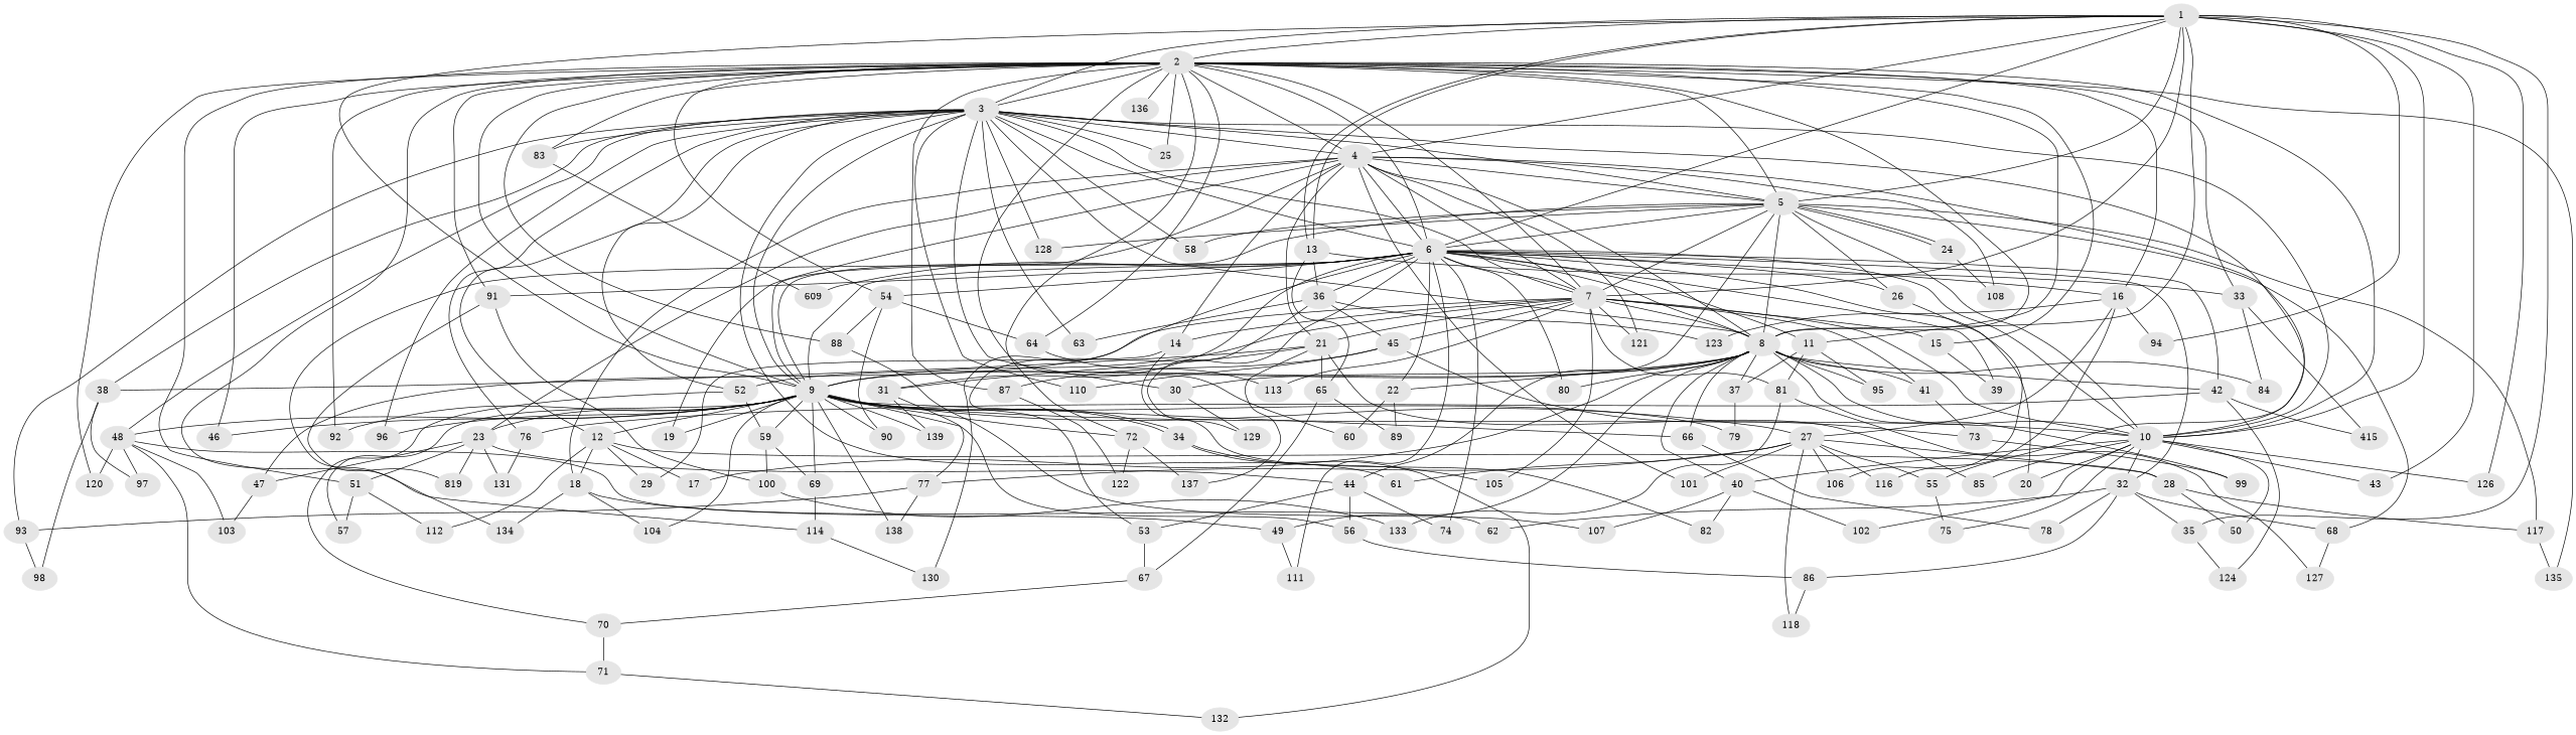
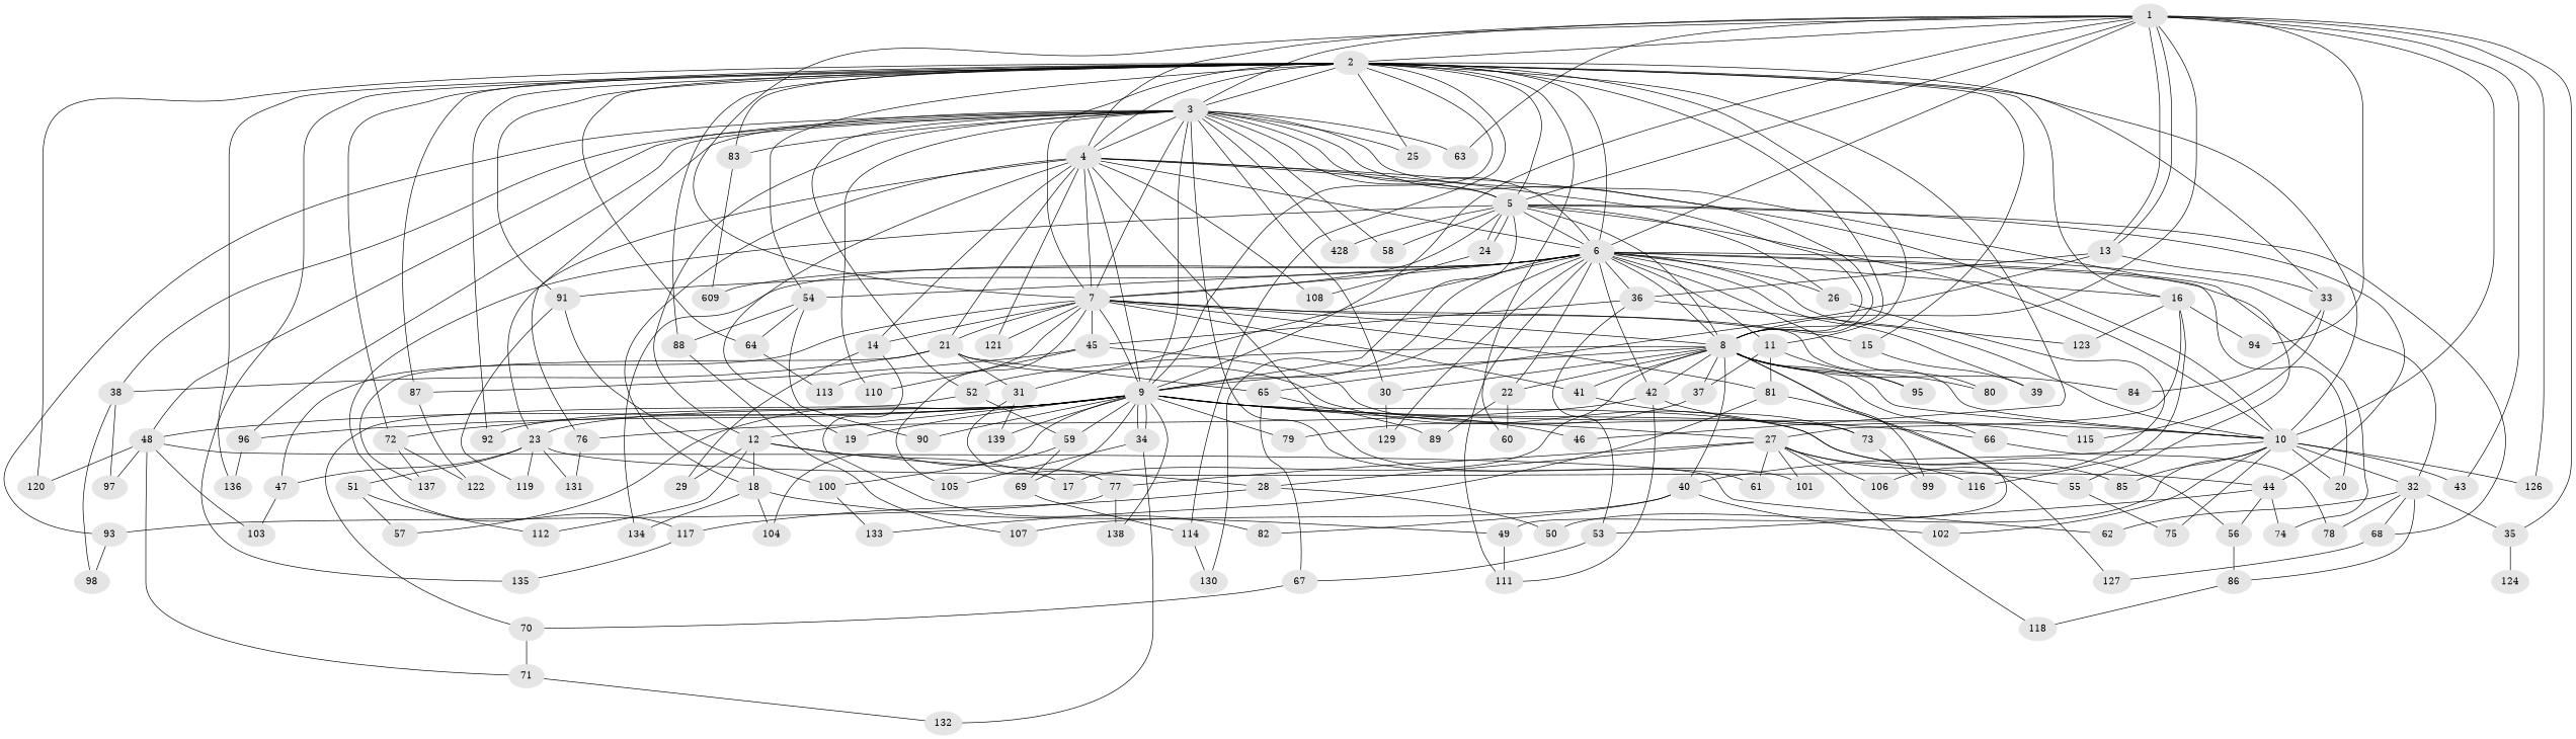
  graph {
    node [color=gray90 style=filled]
    1
    2
    3
    4
    5
    6
    7
    8
    9
    10
    13
    35
    43
    63
    94
    126
    11
    15
    16
    25
    33
    46
    51
    54
    60
    64
    72
    83
    87
    88
    91
    92
    114
    120
    135
    136
    12
    30
    38
    48
    52
    55
    58
    61
    76
    93
    96
    110
-   128
+   128 [label=428]
    14
    18
    19
    21
    23
    101
    108
    121
    24
    26
    44
    68
    117
    20
    22
    31
    32
    36
    39
    42
    74
    80
    n72 [label=609]
    111
    129
    130
    134
    41
    45
    47
    81
    105
    113
    17
    37
    40
    49
    66
    84
    95
    99
    27
    34
    56
    57
    59
    69
    79
    90
    104
    138
    139
    50
    75
    85
    102
    65
    124
    116
    123
-   115 [label=415]
+   115
    112
    137
    122
    107
-   119 [label=819]
+   119
    100
    28
    29
    97
    98
    62
    103
    71
    70
    131
    82
    106
    53
    127
    89
    77
    78
    86
    73
    133
    118
    132
    67
    1 -- 2
    1 -- 3
    1 -- 4
    1 -- 5
    1 -- 6
    1 -- 7
    1 -- 8
    1 -- 9
    1 -- 10
    1 -- 13
    1 -- 13
    1 -- 35
    1 -- 43
-   36 -- 63
+   1 -- 63
    1 -- 94
    1 -- 126
    2 -- 3
    2 -- 4
    2 -- 5
    2 -- 6
    2 -- 7
    2 -- 8
    2 -- 9
    2 -- 10
    2 -- 11
    2 -- 15
    2 -- 16
    2 -- 25
    2 -- 33
    2 -- 46
-   2 -- 51
    2 -- 54
    2 -- 60
    2 -- 64
    2 -- 72
    2 -- 83
    2 -- 87
    2 -- 88
    2 -- 91
    2 -- 92
    2 -- 114
    2 -- 120
    2 -- 135
    2 -- 136
    3 -- 4
    3 -- 5
    3 -- 6
    3 -- 7
    3 -- 8
    3 -- 9
-   3 -- 10
    3 -- 63
    3 -- 25
    3 -- 83
    3 -- 12
    3 -- 30
    3 -- 38
    3 -- 48
    3 -- 52
    3 -- 55
    3 -- 58
    3 -- 61
    3 -- 76
    3 -- 93
    3 -- 96
    3 -- 110
    3 -- 128
    4 -- 5
    4 -- 6
    4 -- 7
    4 -- 8
    4 -- 9
    4 -- 10
    4 -- 14
    4 -- 18
    4 -- 19
    4 -- 21
    4 -- 23
    4 -- 101
    4 -- 108
    4 -- 121
    5 -- 6
    5 -- 7
    5 -- 8
    5 -- 9
    5 -- 10
    5 -- 58
    5 -- 128
    5 -- 24
    5 -- 24
    5 -- 26
    5 -- 44
    5 -- 68
    5 -- 117
    6 -- 7
    6 -- 8
    6 -- 9
    6 -- 10
    6 -- 11
    6 -- 16
    6 -- 54
    6 -- 91
    6 -- 26
    6 -- 20
    6 -- 22
    6 -- 31
    6 -- 32
    6 -- 36
    6 -- 39
    6 -- 42
    6 -- 74
    6 -- 80
    6 -- n72
    6 -- 111
    6 -- 129
    6 -- 130
    6 -- 134
    7 -- 8
    7 -- 9
    7 -- 10
    7 -- 15
    7 -- 14
    7 -- 21
    7 -- 121
    7 -- 41
    7 -- 45
    7 -- 47
    7 -- 81
    7 -- 105
    7 -- 113
    8 -- 9
    8 -- 10
    8 -- 30
    8 -- 52
    8 -- 22
    8 -- 42
    8 -- 80
    8 -- 41
    8 -- 17
    8 -- 37
    8 -- 40
    8 -- 49
    8 -- 66
    8 -- 84
    8 -- 95
    8 -- 99
    9 -- 10
    9 -- 46
    9 -- 72
    9 -- 92
    9 -- 12
    9 -- 48
    9 -- 96
    9 -- 19
    9 -- 23
    9 -- 66
    9 -- 27
    9 -- 34
    9 -- 34
    9 -- 56
    9 -- 57
    9 -- 59
    9 -- 69
    9 -- 79
    9 -- 90
    9 -- 104
    9 -- 138
    9 -- 139
    10 -- 43
    10 -- 126
    10 -- 20
    10 -- 32
    10 -- 40
    10 -- 50
    10 -- 75
    10 -- 85
    10 -- 102
    13 -- 33
    13 -- 36
    13 -- 65
    35 -- 124
    11 -- 81
    11 -- 37
    11 -- 95
    15 -- 39
    16 -- 94
    16 -- 27
    16 -- 116
    16 -- 123
    33 -- 84
    33 -- 115
    51 -- 57
    51 -- 112
    54 -- 64
    54 -- 88
    54 -- 90
    64 -- 113
    72 -- 137
    72 -- 122
    83 -- n72
    87 -- 122
    88 -- 107
    91 -- 119
    91 -- 100
    114 -- 130
    12 -- 18
    12 -- 17
    12 -- 112
    12 -- 28
    12 -- 29
    30 -- 129
    38 -- 97
    38 -- 98
    48 -- 120
    48 -- 97
    48 -- 62
    48 -- 103
    48 -- 71
    52 -- 59
    52 -- 70
    55 -- 75
    76 -- 131
    93 -- 98
+   96 -- 136
    14 -- 29
    14 -- 82
    18 -- 134
    18 -- 49
    18 -- 104
    21 -- 38
    21 -- 31
    21 -- 85
    21 -- 65
    21 -- 137
    23 -- 51
    23 -- 44
    23 -- 47
    23 -- 119
    23 -- 131
    24 -- 108
    26 -- 106
    44 -- 74
    44 -- 56
    44 -- 53
    68 -- 127
    117 -- 135
    22 -- 60
    22 -- 89
    31 -- 139
    31 -- 77
    32 -- 35
    32 -- 68
    32 -- 62
    32 -- 78
    32 -- 86
    36 -- 45
    36 -- 123
    36 -- 53
    42 -- 76
-   42 -- 124
+   42 -- 111
    42 -- 115
    41 -- 73
    45 -- 87
    45 -- 110
    45 -- 73
    47 -- 103
    81 -- 127
    81 -- 133
    37 -- 79
    40 -- 102
    40 -- 107
    40 -- 82
    49 -- 111
    66 -- 78
    27 -- 55
    27 -- 61
    27 -- 101
    27 -- 116
    27 -- 28
    27 -- 106
    27 -- 77
    27 -- 118
    34 -- 105
    34 -- 132
    56 -- 86
    59 -- 69
    59 -- 100
    69 -- 114
    65 -- 89
    65 -- 67
    100 -- 133
    28 -- 117
    28 -- 50
    71 -- 132
    70 -- 71
    53 -- 67
    77 -- 93
    77 -- 138
    86 -- 118
    73 -- 99
    67 -- 70
  }
